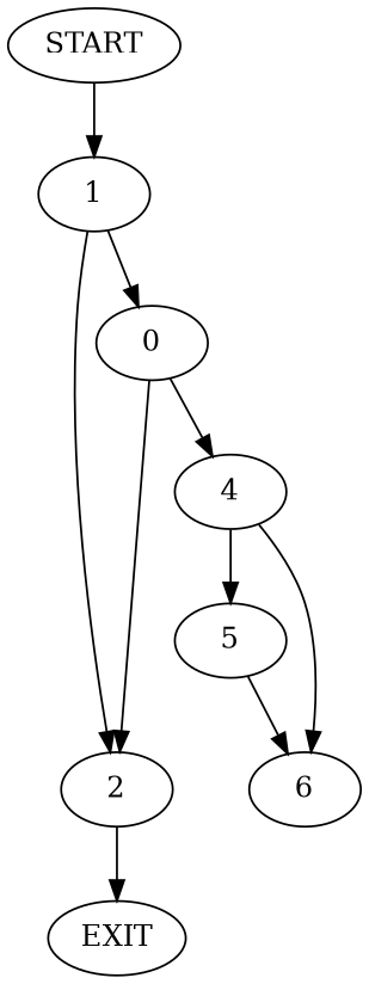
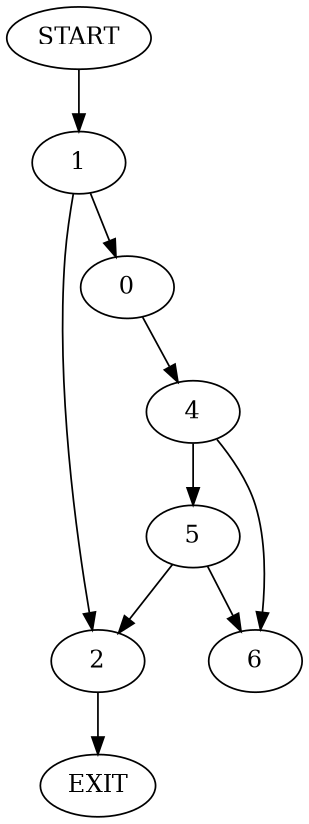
  digraph {
    n1 [label=START]
    1
    2
    n4 [label=0]
    n5 [label=EXIT]
    4
    5
    6
    n1 -> 1
    1 -> 2
    1 -> n4
    2 -> n5
-   n4 -> 2
+   5 -> 2
    n4 -> 4
    4 -> 5
    4 -> 6
    5 -> 6
  }
